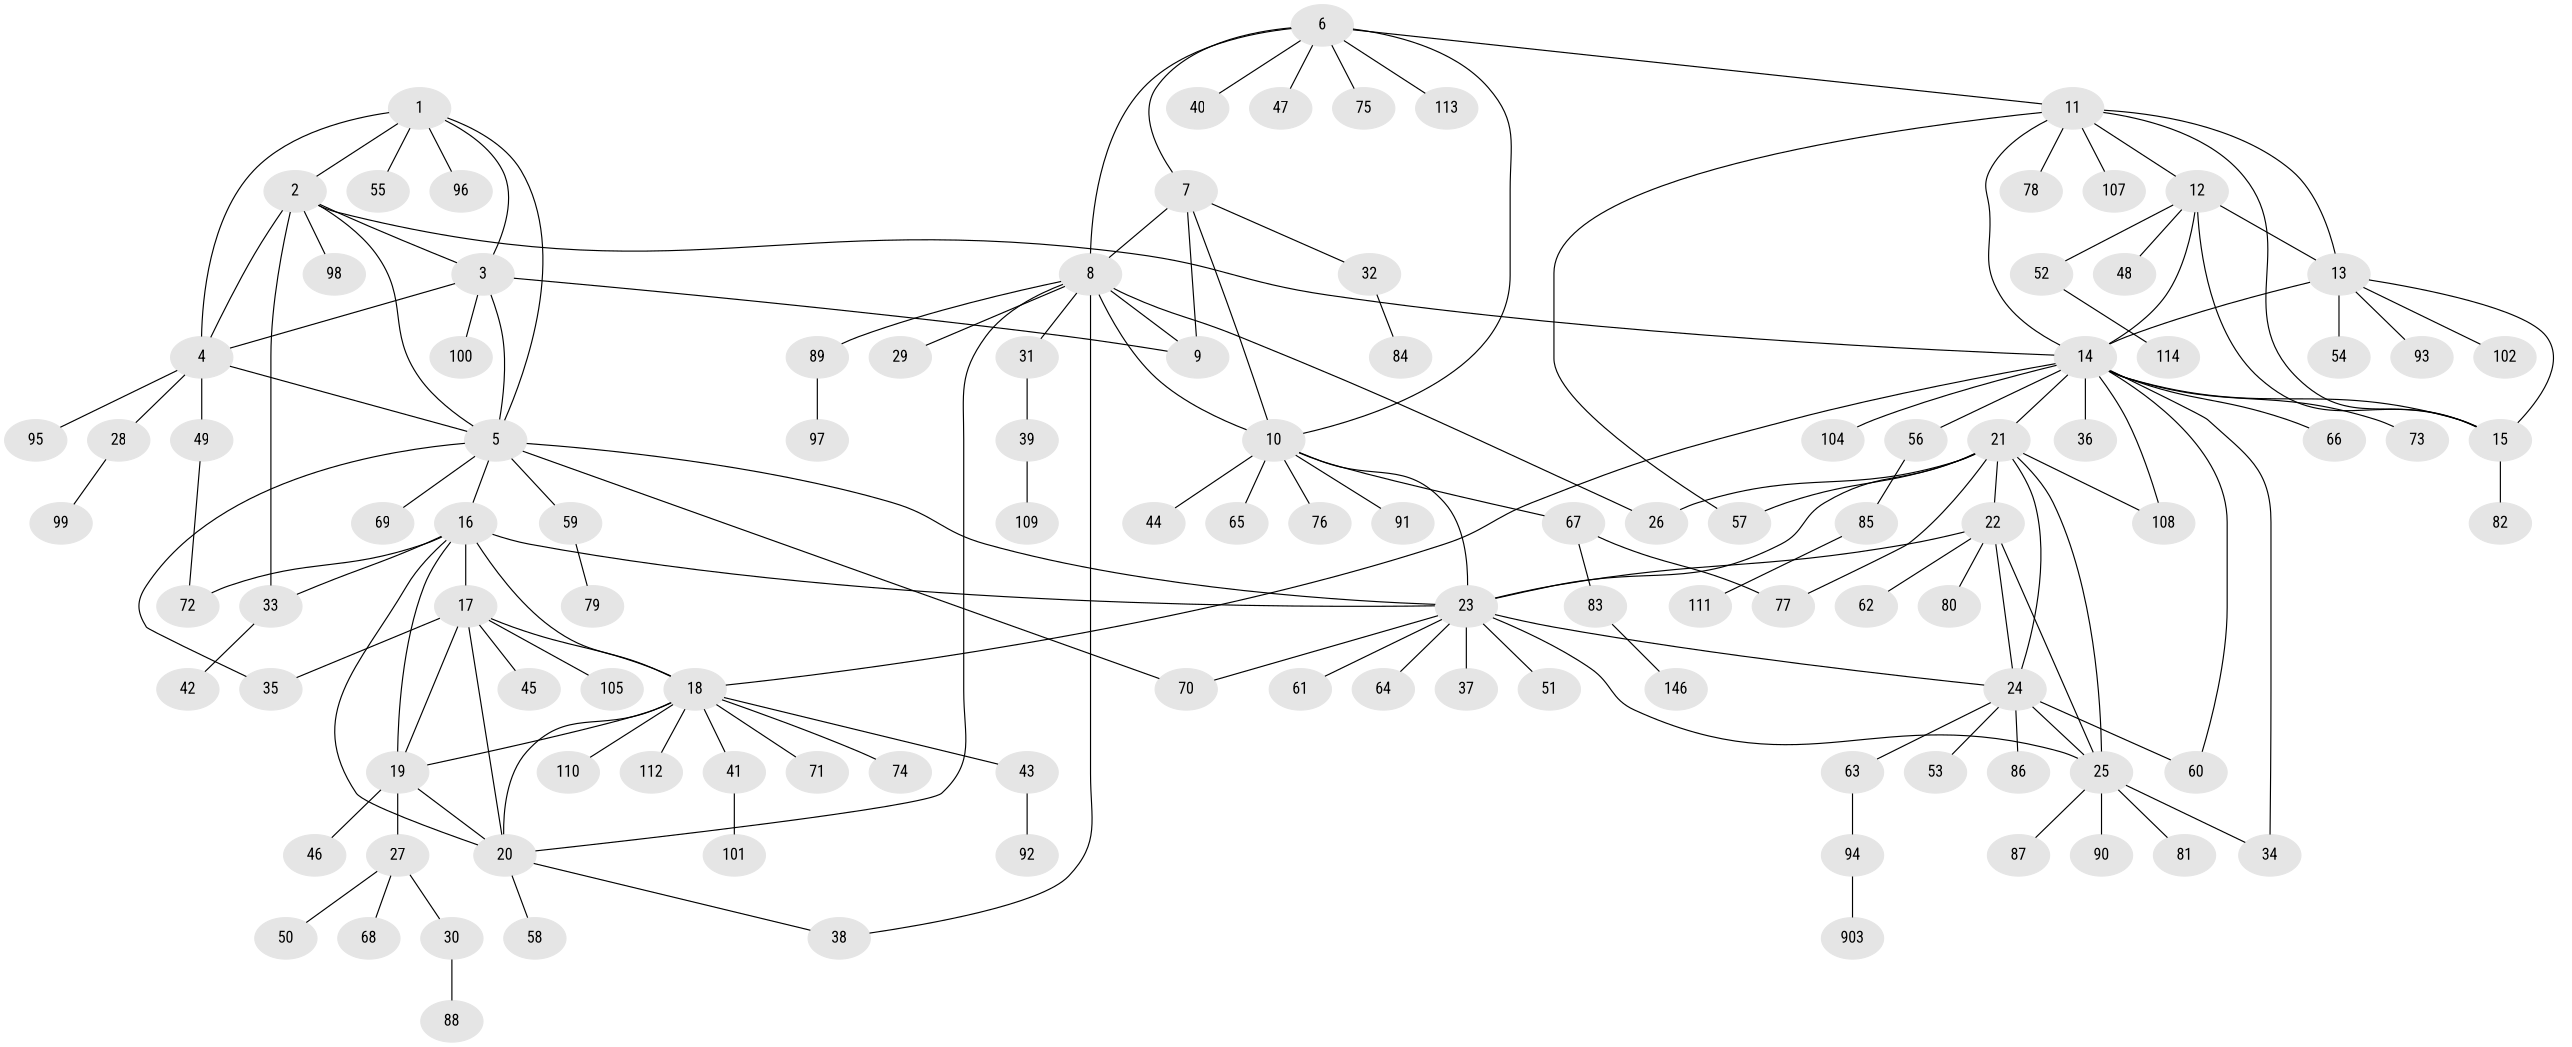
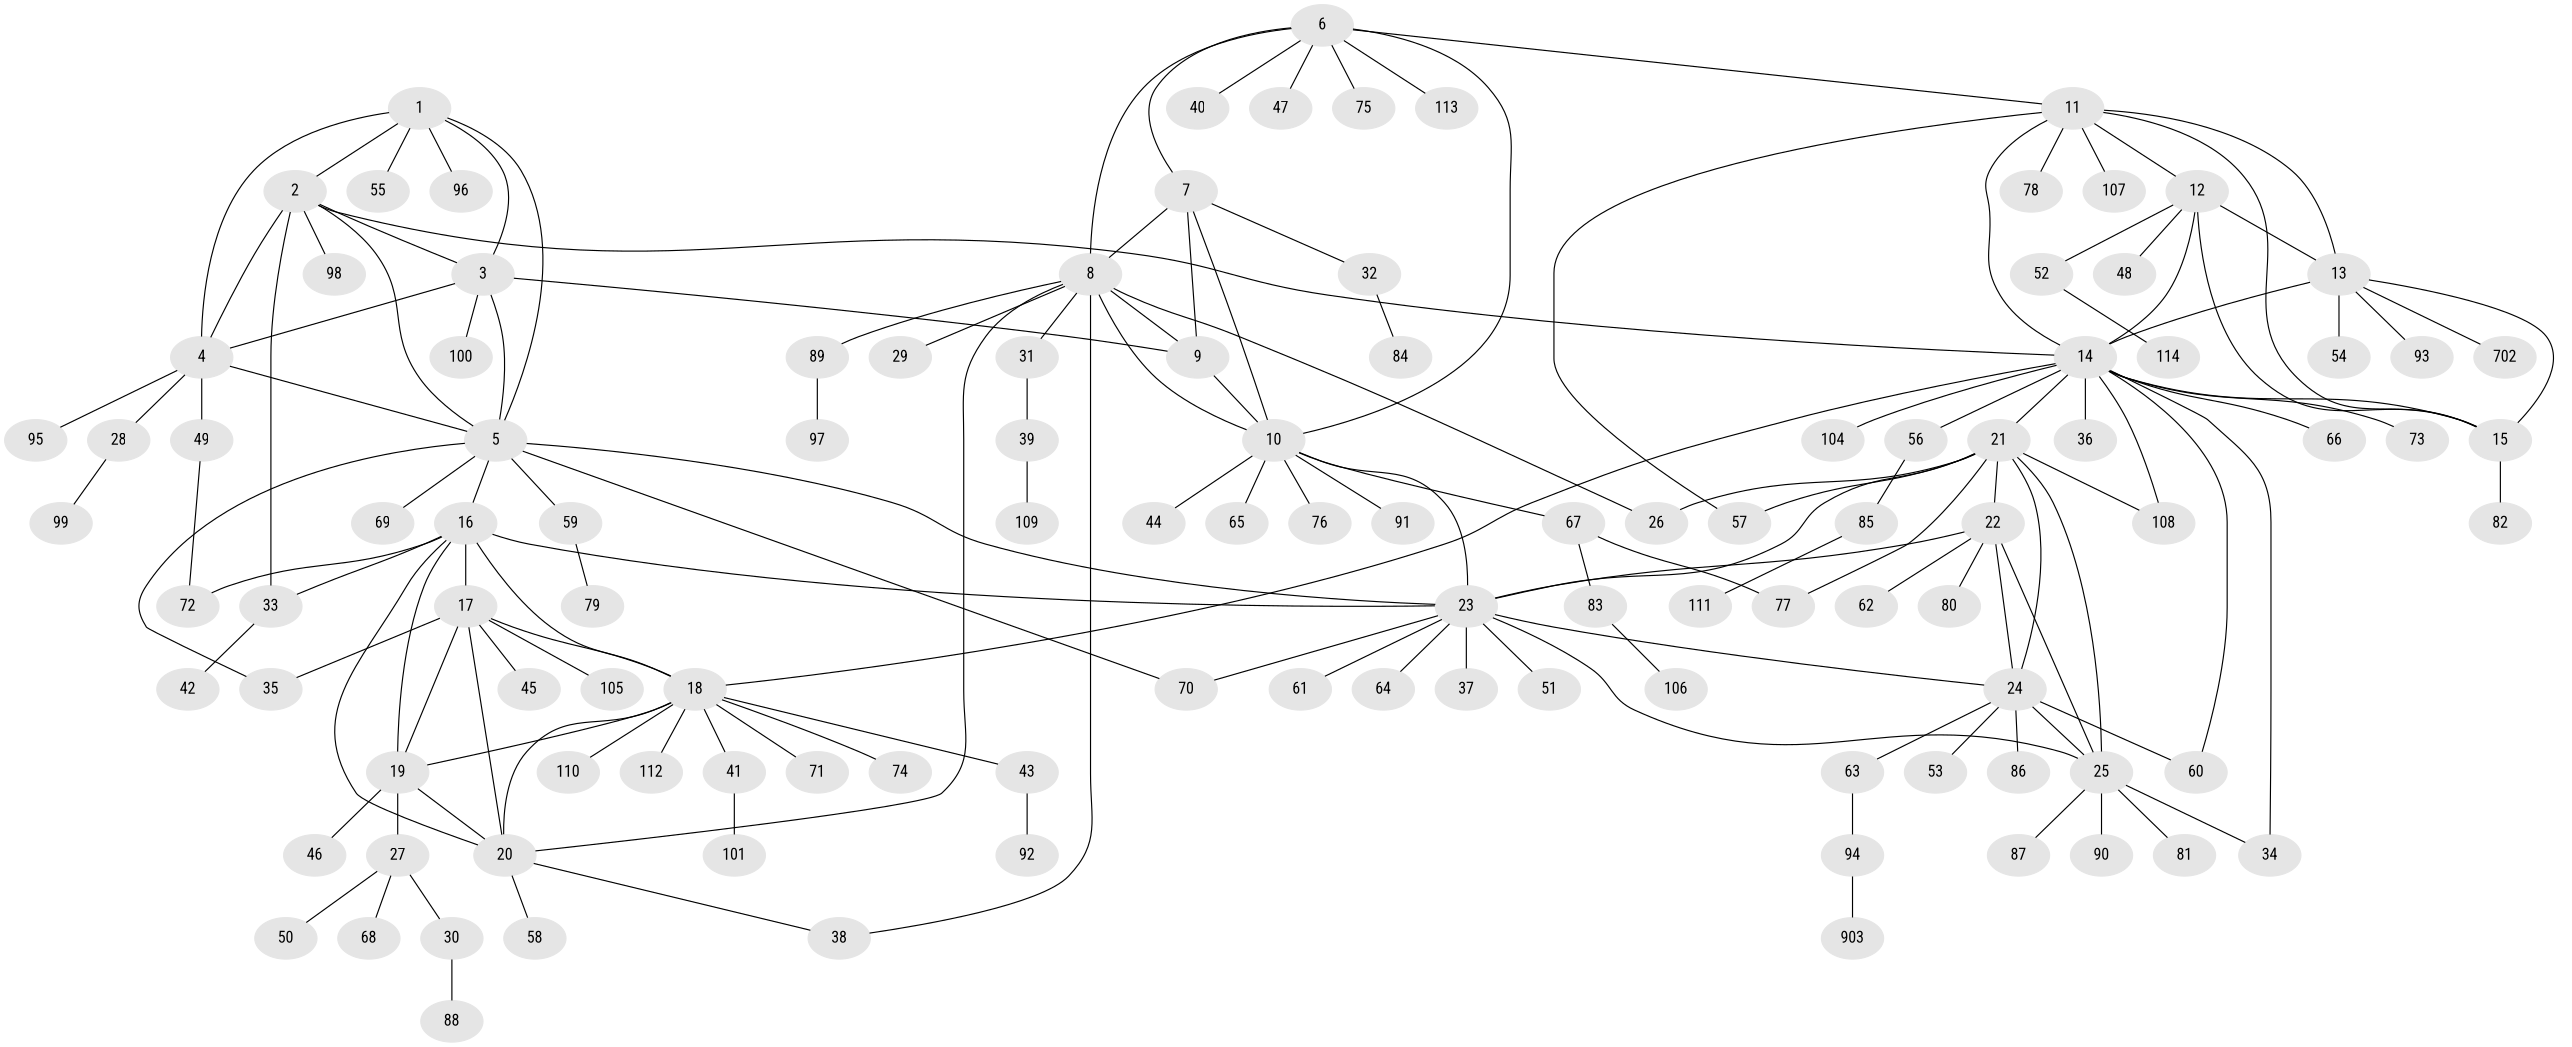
  graph {
    fontname="Roboto Condensed"
    node [color=gray90 fontname="Roboto Condensed" style=filled]
    edge [fontname="Roboto Condensed"]
    1
    2
    3
    4
    5
    55
    96
    14
    33
    98
    9
    100
    28
    49
    95
    16
    23
    35
    59
    69
    70
    36
    15
    18
    21
    34
    56
    60
    66
    73
    104
    108
    42
    10
    99
    72
    20
    17
    19
    24
    25
    37
    51
    61
    64
    79
    6
    7
    8
    11
    40
    47
    75
    113
    32
    29
    31
    38
    89
    26
    44
    65
    67
    76
    91
    12
    13
    57
    78
    107
    84
    58
    39
    97
    77
    83
    48
    52
    54
    93
-   102
+   102 [label=702]
    82
    114
    41
    43
    71
    74
    110
    112
    22
    85
    45
    105
    27
    46
    101
    92
    30
    50
    68
    62
    80
    53
    63
    86
    81
    87
    90
    94
    88
    109
    111
    n113 [label=903]
-   106 [label=146]
+   106
    1 -- 2
    1 -- 3
    1 -- 4
    1 -- 5
    1 -- 55
    1 -- 96
    2 -- 3
    2 -- 4
    2 -- 5
    2 -- 14
    2 -- 33
    2 -- 98
    3 -- 4
    3 -- 5
    3 -- 9
    3 -- 100
    4 -- 5
    4 -- 28
    4 -- 49
    4 -- 95
    5 -- 16
    5 -- 23
    5 -- 35
    5 -- 59
    5 -- 69
    5 -- 70
    14 -- 36
    14 -- 15
    14 -- 18
    14 -- 21
    14 -- 34
    14 -- 56
    14 -- 60
    14 -- 66
    14 -- 73
    14 -- 104
    14 -- 108
    33 -- 42
+   9 -- 10
    28 -- 99
    49 -- 72
    16 -- 33
    16 -- 23
    16 -- 18
    16 -- 72
    16 -- 20
    16 -- 17
    16 -- 19
    23 -- 70
    23 -- 24
    23 -- 25
    23 -- 37
    23 -- 51
    23 -- 61
    23 -- 64
    59 -- 79
    15 -- 82
    18 -- 20
    18 -- 19
    18 -- 41
    18 -- 43
    18 -- 71
    18 -- 74
    18 -- 110
    18 -- 112
    21 -- 23
    21 -- 108
    21 -- 24
    21 -- 25
    21 -- 26
    21 -- 57
    21 -- 77
    21 -- 22
    56 -- 85
    10 -- 23
    10 -- 44
    10 -- 65
    10 -- 67
    10 -- 76
    10 -- 91
    20 -- 38
    20 -- 58
    17 -- 35
    17 -- 18
    17 -- 20
    17 -- 19
    17 -- 45
    17 -- 105
    19 -- 20
    19 -- 27
    19 -- 46
    24 -- 60
    24 -- 25
    24 -- 53
    24 -- 63
    24 -- 86
    25 -- 34
    25 -- 81
    25 -- 87
    25 -- 90
    6 -- 10
    6 -- 7
    6 -- 8
    6 -- 11
    6 -- 40
    6 -- 47
    6 -- 75
    6 -- 113
    7 -- 9
    7 -- 10
    7 -- 8
    7 -- 32
    8 -- 9
    8 -- 10
    8 -- 20
    8 -- 29
    8 -- 31
    8 -- 38
    8 -- 89
    8 -- 26
    11 -- 14
    11 -- 15
    11 -- 12
    11 -- 13
    11 -- 57
    11 -- 78
    11 -- 107
    32 -- 84
    31 -- 39
    89 -- 97
    67 -- 77
    67 -- 83
    12 -- 14
    12 -- 15
    12 -- 13
    12 -- 48
    12 -- 52
    13 -- 14
    13 -- 15
    13 -- 54
    13 -- 93
    13 -- 102
    39 -- 109
    83 -- 106
    52 -- 114
    41 -- 101
    43 -- 92
    22 -- 23
    22 -- 24
    22 -- 25
    22 -- 62
    22 -- 80
    85 -- 111
    27 -- 30
    27 -- 50
    27 -- 68
    30 -- 88
    63 -- 94
    94 -- n113
  }
